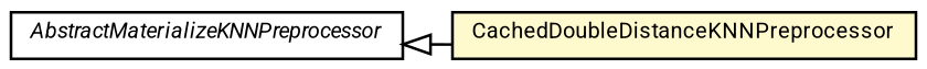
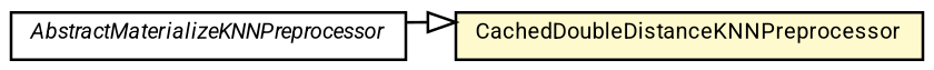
  digraph {
    nodesep=0.15
    rankdir=LR
    ranksep=0.25
    node [fontcolor=black fontname=Roboto fontsize=8 margin=0 shape=plaintext]
    n1 [height=0 label=<<table title="de.lmu.ifi.dbs.elki.index.preprocessed.knn.AbstractMaterializeKNNPreprocessor" border="0" cellborder="1" cellspacing="0" cellpadding="2" href="AbstractMaterializeKNNPreprocessor.html" target="_parent"> 		<tr><td><table border="0" cellspacing="0" cellpadding="1"> 		<tr><td align="center" balign="center"> <font face="Roboto"><i>AbstractMaterializeKNNPreprocessor</i></font> </td></tr> 		</table></td></tr> 		</table>> width=0]
    n2 [height=0 label=<<table title="de.lmu.ifi.dbs.elki.index.preprocessed.knn.CachedDoubleDistanceKNNPreprocessor" border="0" cellborder="1" cellspacing="0" cellpadding="2" bgcolor="lemonChiffon" href="CachedDoubleDistanceKNNPreprocessor.html" target="_parent"> 		<tr><td><table border="0" cellspacing="0" cellpadding="1"> 		<tr><td align="center" balign="center"> <font face="Roboto">CachedDoubleDistanceKNNPreprocessor</font> </td></tr> 		</table></td></tr> 		</table>> width=0]
-   n1 -> n2 [arrowtail=empty color=black dir=back fontname=Roboto fontsize=7 labelfontname=Roboto labelfontsize=7 weight=10]
+   n2 -> n1 [arrowtail=empty color=black dir=back fontname=Roboto fontsize=7 labelfontname=Roboto labelfontsize=7 weight=10]
  }
